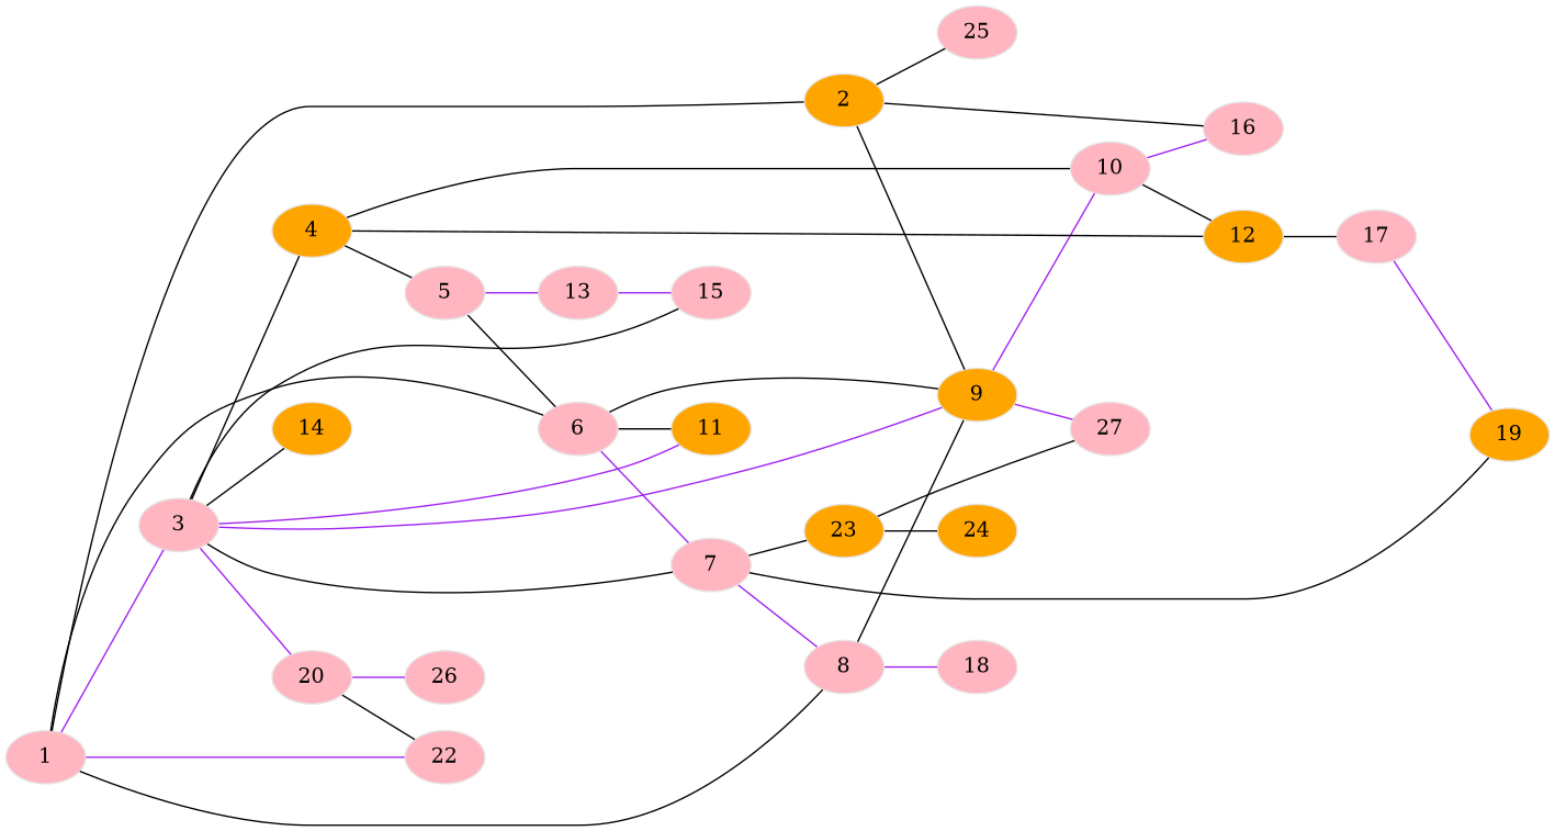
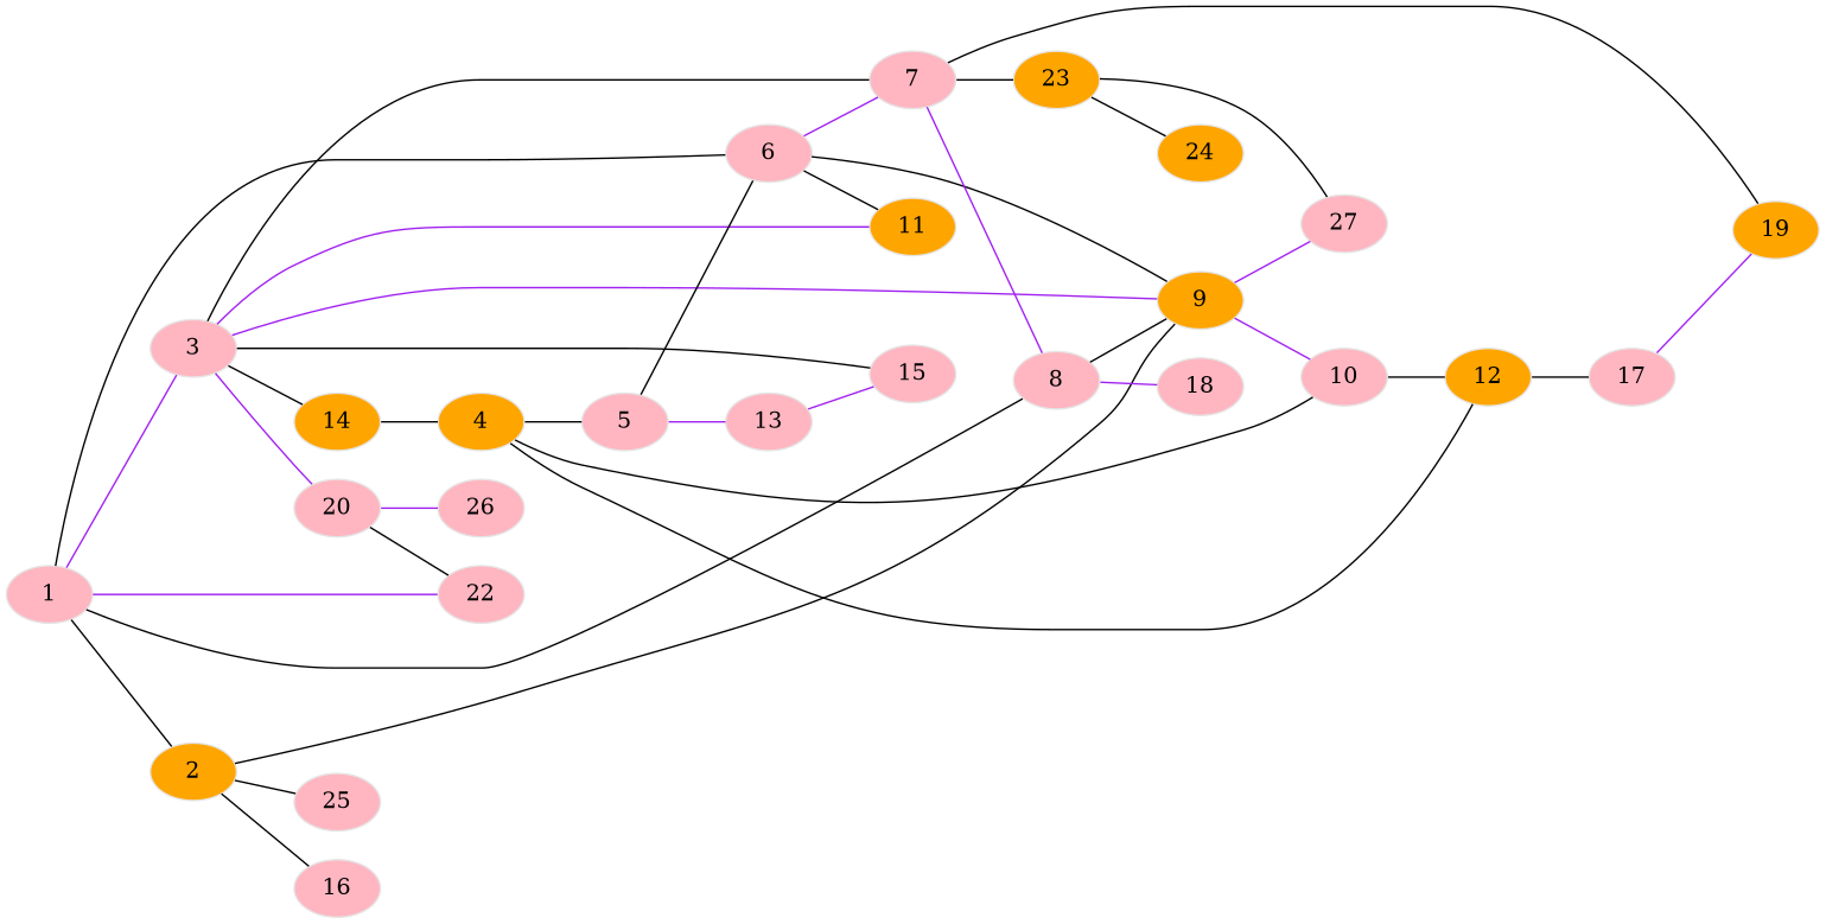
  graph {
    rankdir=LR
    node [color=gray90 fillcolor=lightpink style=filled]
    edge [color=black weight=1.0]
    2 [fillcolor=orange]
    1
    3
    6
    8
    22
    9 [fillcolor=orange]
    16
    25
    4 [fillcolor=orange]
    7
    11 [fillcolor=orange]
    14 [fillcolor=orange]
    15
    20
    18
    10
    27
    5
    12 [fillcolor=orange]
    19 [fillcolor=orange]
    23 [fillcolor=orange]
    26
    13
    17
    24 [fillcolor=orange]
    2 -- 9
    2 -- 16
    2 -- 25
    1 -- 2
    1 -- 3 [color=purple]
    1 -- 6
    1 -- 8
    1 -- 22 [color=purple weight=3.0]
    3 -- 9 [color=purple]
-   3 -- 4
+   14 -- 4
    3 -- 7
    3 -- 11 [color=purple]
    3 -- 14
    3 -- 15
    3 -- 20 [color=purple]
    6 -- 9
    6 -- 7 [color=purple weight=5.0]
    6 -- 11
    8 -- 9
    8 -- 18 [color=purple]
    9 -- 10 [color=purple]
    9 -- 27 [color=purple]
    4 -- 10
    4 -- 5
    4 -- 12
    7 -- 8 [color=purple]
    7 -- 19
    7 -- 23
    20 -- 22
    20 -- 26 [color=purple weight=2.0]
-   10 -- 16 [color=purple]
    10 -- 12
    5 -- 6 [weight=2.0]
    5 -- 13 [color=purple]
    12 -- 17 [weight=2.0]
    23 -- 27
    23 -- 24
    13 -- 15 [color=purple weight=3.0]
    17 -- 19 [color=purple]
  }
